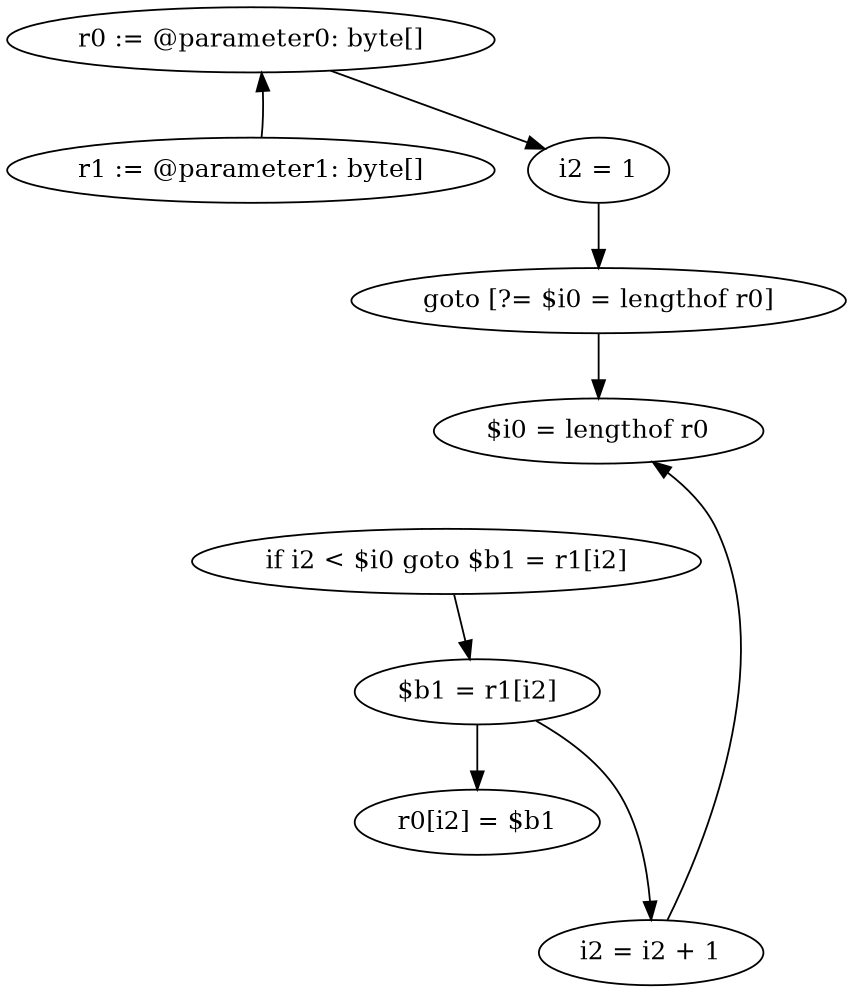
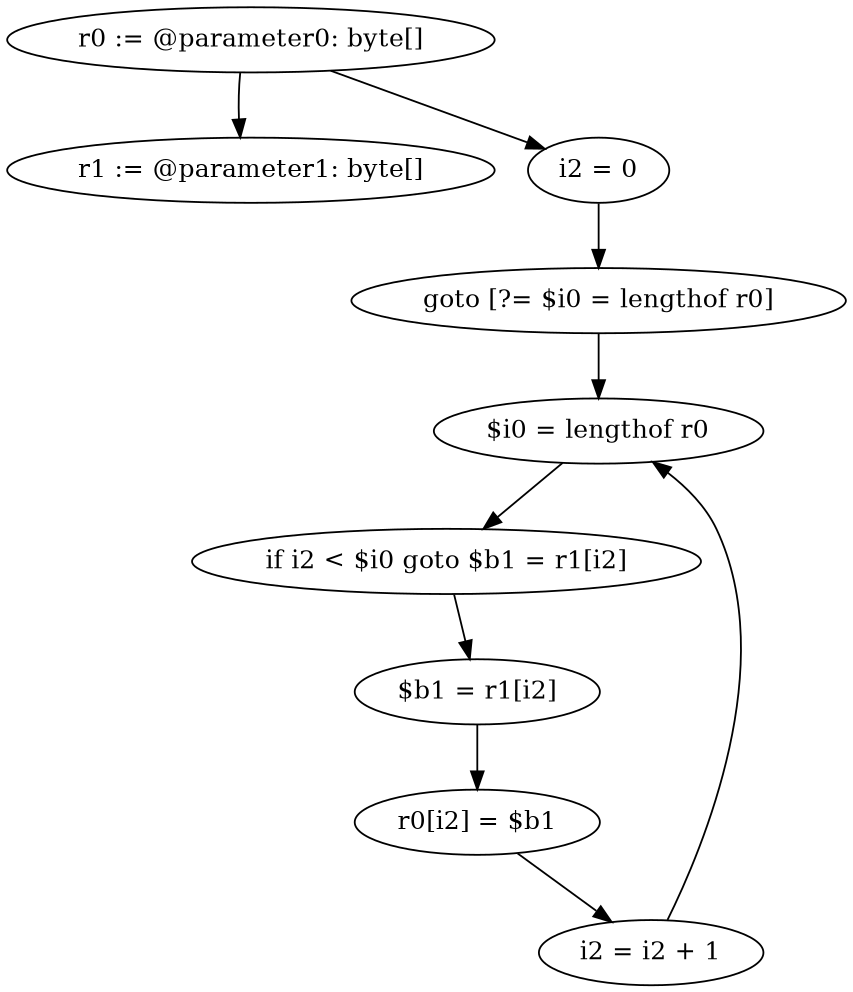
  digraph {
    "r0 := @parameter0: byte[]"
    "r1 := @parameter1: byte[]"
-   "i2 = 0" [label="i2 = 1"]
+   "i2 = 0"
    "goto [?= $i0 = lengthof r0]"
    "$i0 = lengthof r0"
    "if i2 < $i0 goto $b1 = r1[i2]"
    "$b1 = r1[i2]"
    "r0[i2] = $b1"
    "i2 = i2 + 1"
-   "r1 := @parameter1: byte[]" -> "r0 := @parameter0: byte[]"
+   "r0 := @parameter0: byte[]" -> "r1 := @parameter1: byte[]"
    "r0 := @parameter0: byte[]" -> "i2 = 0"
    "i2 = 0" -> "goto [?= $i0 = lengthof r0]"
    "goto [?= $i0 = lengthof r0]" -> "$i0 = lengthof r0"
+   "$i0 = lengthof r0" -> "if i2 < $i0 goto $b1 = r1[i2]"
    "if i2 < $i0 goto $b1 = r1[i2]" -> "$b1 = r1[i2]"
    "$b1 = r1[i2]" -> "r0[i2] = $b1"
-   "$b1 = r1[i2]" -> "i2 = i2 + 1"
+   "r0[i2] = $b1" -> "i2 = i2 + 1"
    "i2 = i2 + 1" -> "$i0 = lengthof r0"
  }
